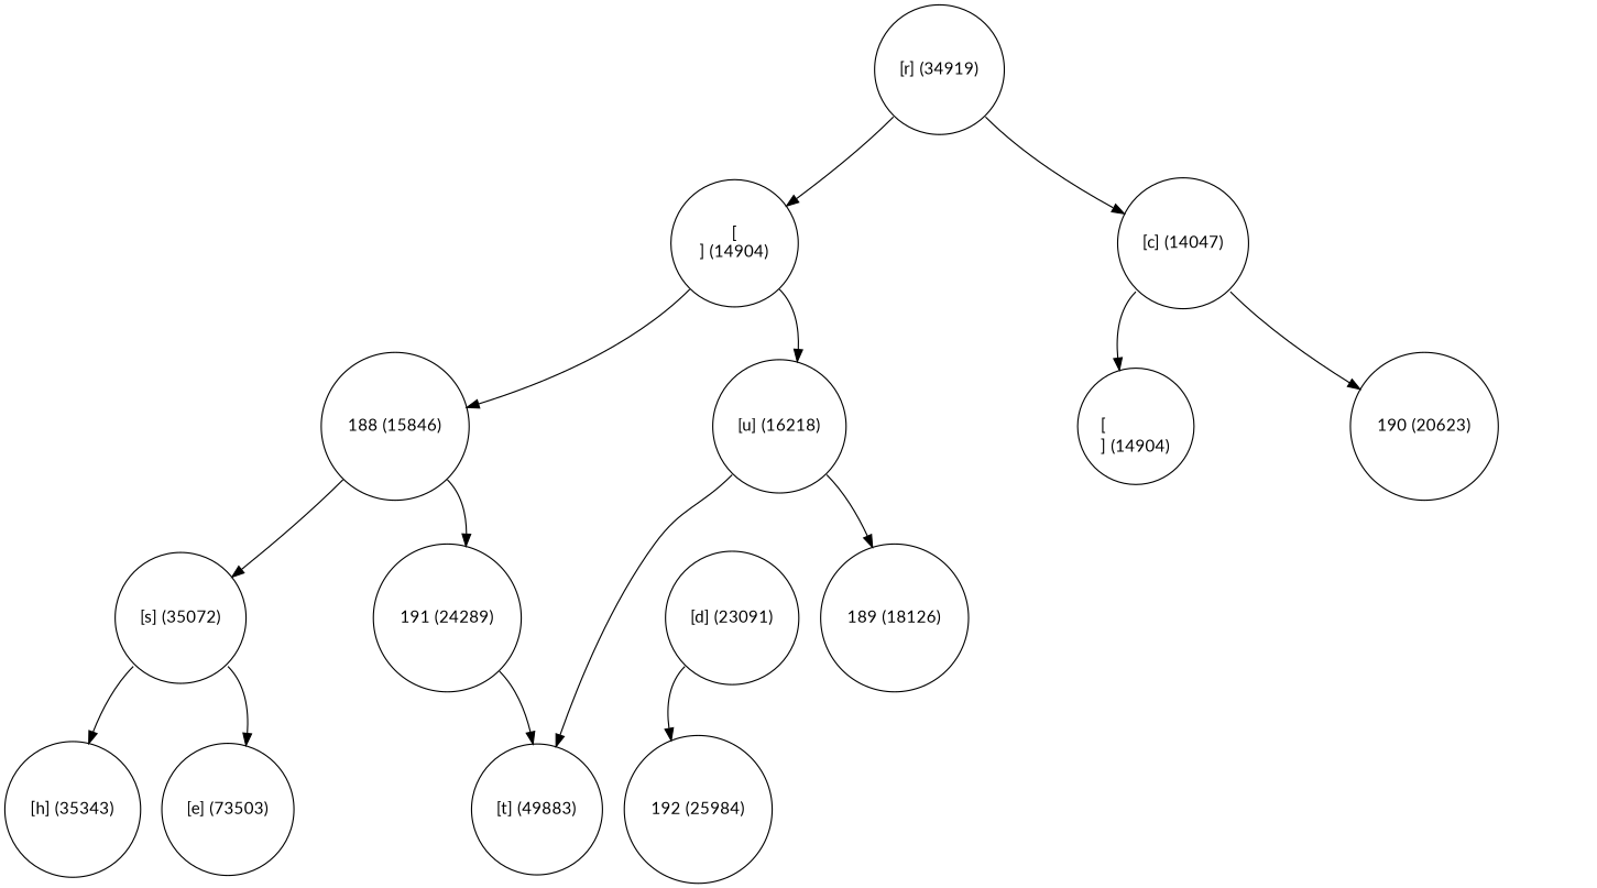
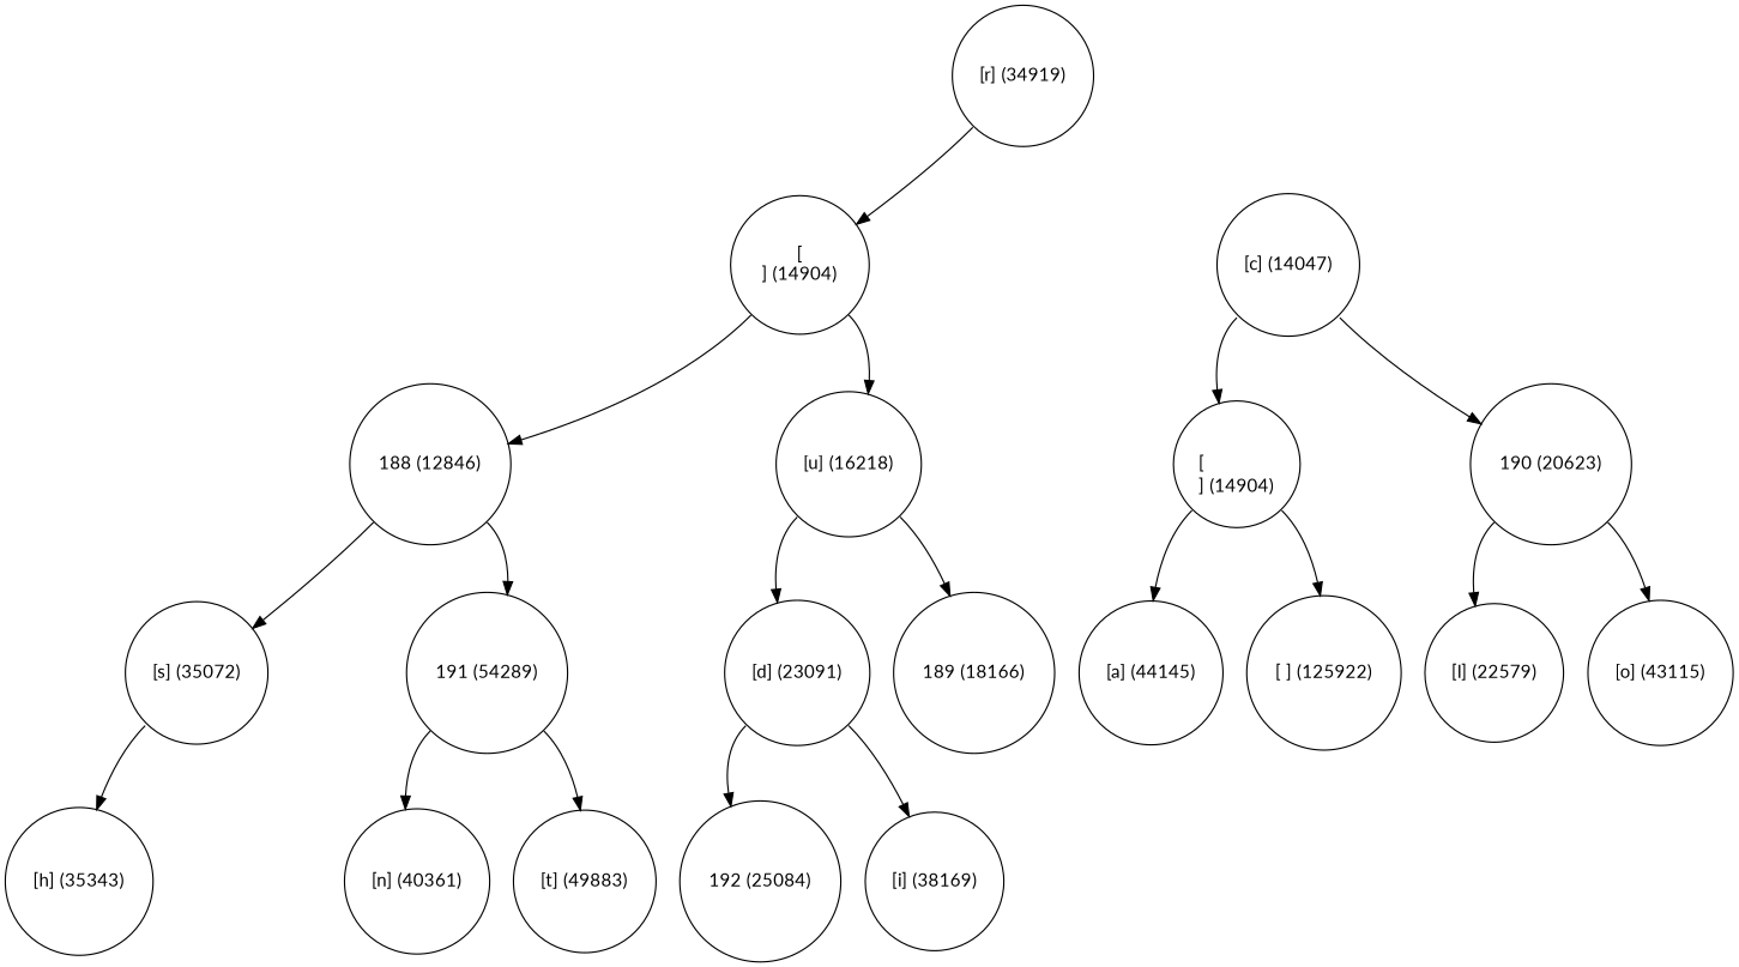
  digraph {
    fontname=Lato
    node [fontname=Lato shape=circle]
    edge [fontname=Lato tailport=sw]
    n1 [label="[r] (34919)" width=0.5]
    n2 [label="[\n] (14904)" width=0.5]
    n3 [label="[c] (14047)" width=0.5]
-   n4 [label="188 (15846)" width=0.5]
+   n4 [label="188 (12846)" width=0.5]
    n5 [label="[u] (16218)" width=0.5]
    n6 [label="[] (14904)" width=0.5]
    n7 [label="190 (20623)" width=0.5]
    n8 [label="[s] (35072)" width=0.5]
-   n9 [label="191 (24289)" width=0.5]
+   n9 [label="191 (54289)" width=0.5]
    n10 [label="[d] (23091)" width=0.5]
-   n11 [label="189 (18126)" width=0.5]
+   n11 [label="189 (18166)" width=0.5]
    n12 [label="[h] (35343)" width=0.5]
-   n13 [label="[e] (73503)" width=0.5]
+   n14 [label="[n] (40361)" width=0.5]
    n15 [label="[t] (49883)" width=0.5]
-   n16 [label="192 (25984)" width=0.5]
+   n16 [label="192 (25084)" width=0.5]
+   n17 [label="[i] (38169)" width=0.5]
+   n18 [label="[a] (44145)" width=0.5]
+   n19 [label="[ ] (125922)" width=0.5]
+   n20 [label="[l] (22579)" width=0.5]
+   n21 [label="[o] (43115)" width=0.5]
    n1 -> n2
-   n1 -> n3 [tailport=se]
    n2 -> n4
    n2 -> n5 [tailport=se]
    n3 -> n6
    n3 -> n7 [tailport=se]
    n4 -> n8
    n4 -> n9 [tailport=se]
-   n5 -> n15
+   n5 -> n10
    n5 -> n11 [tailport=se]
+   n6 -> n18
+   n6 -> n19 [tailport=se]
+   n7 -> n20
+   n7 -> n21 [tailport=se]
    n8 -> n12
-   n8 -> n13 [tailport=se]
+   n9 -> n14
    n9 -> n15 [tailport=se]
    n10 -> n16
+   n10 -> n17 [tailport=se]
  }
